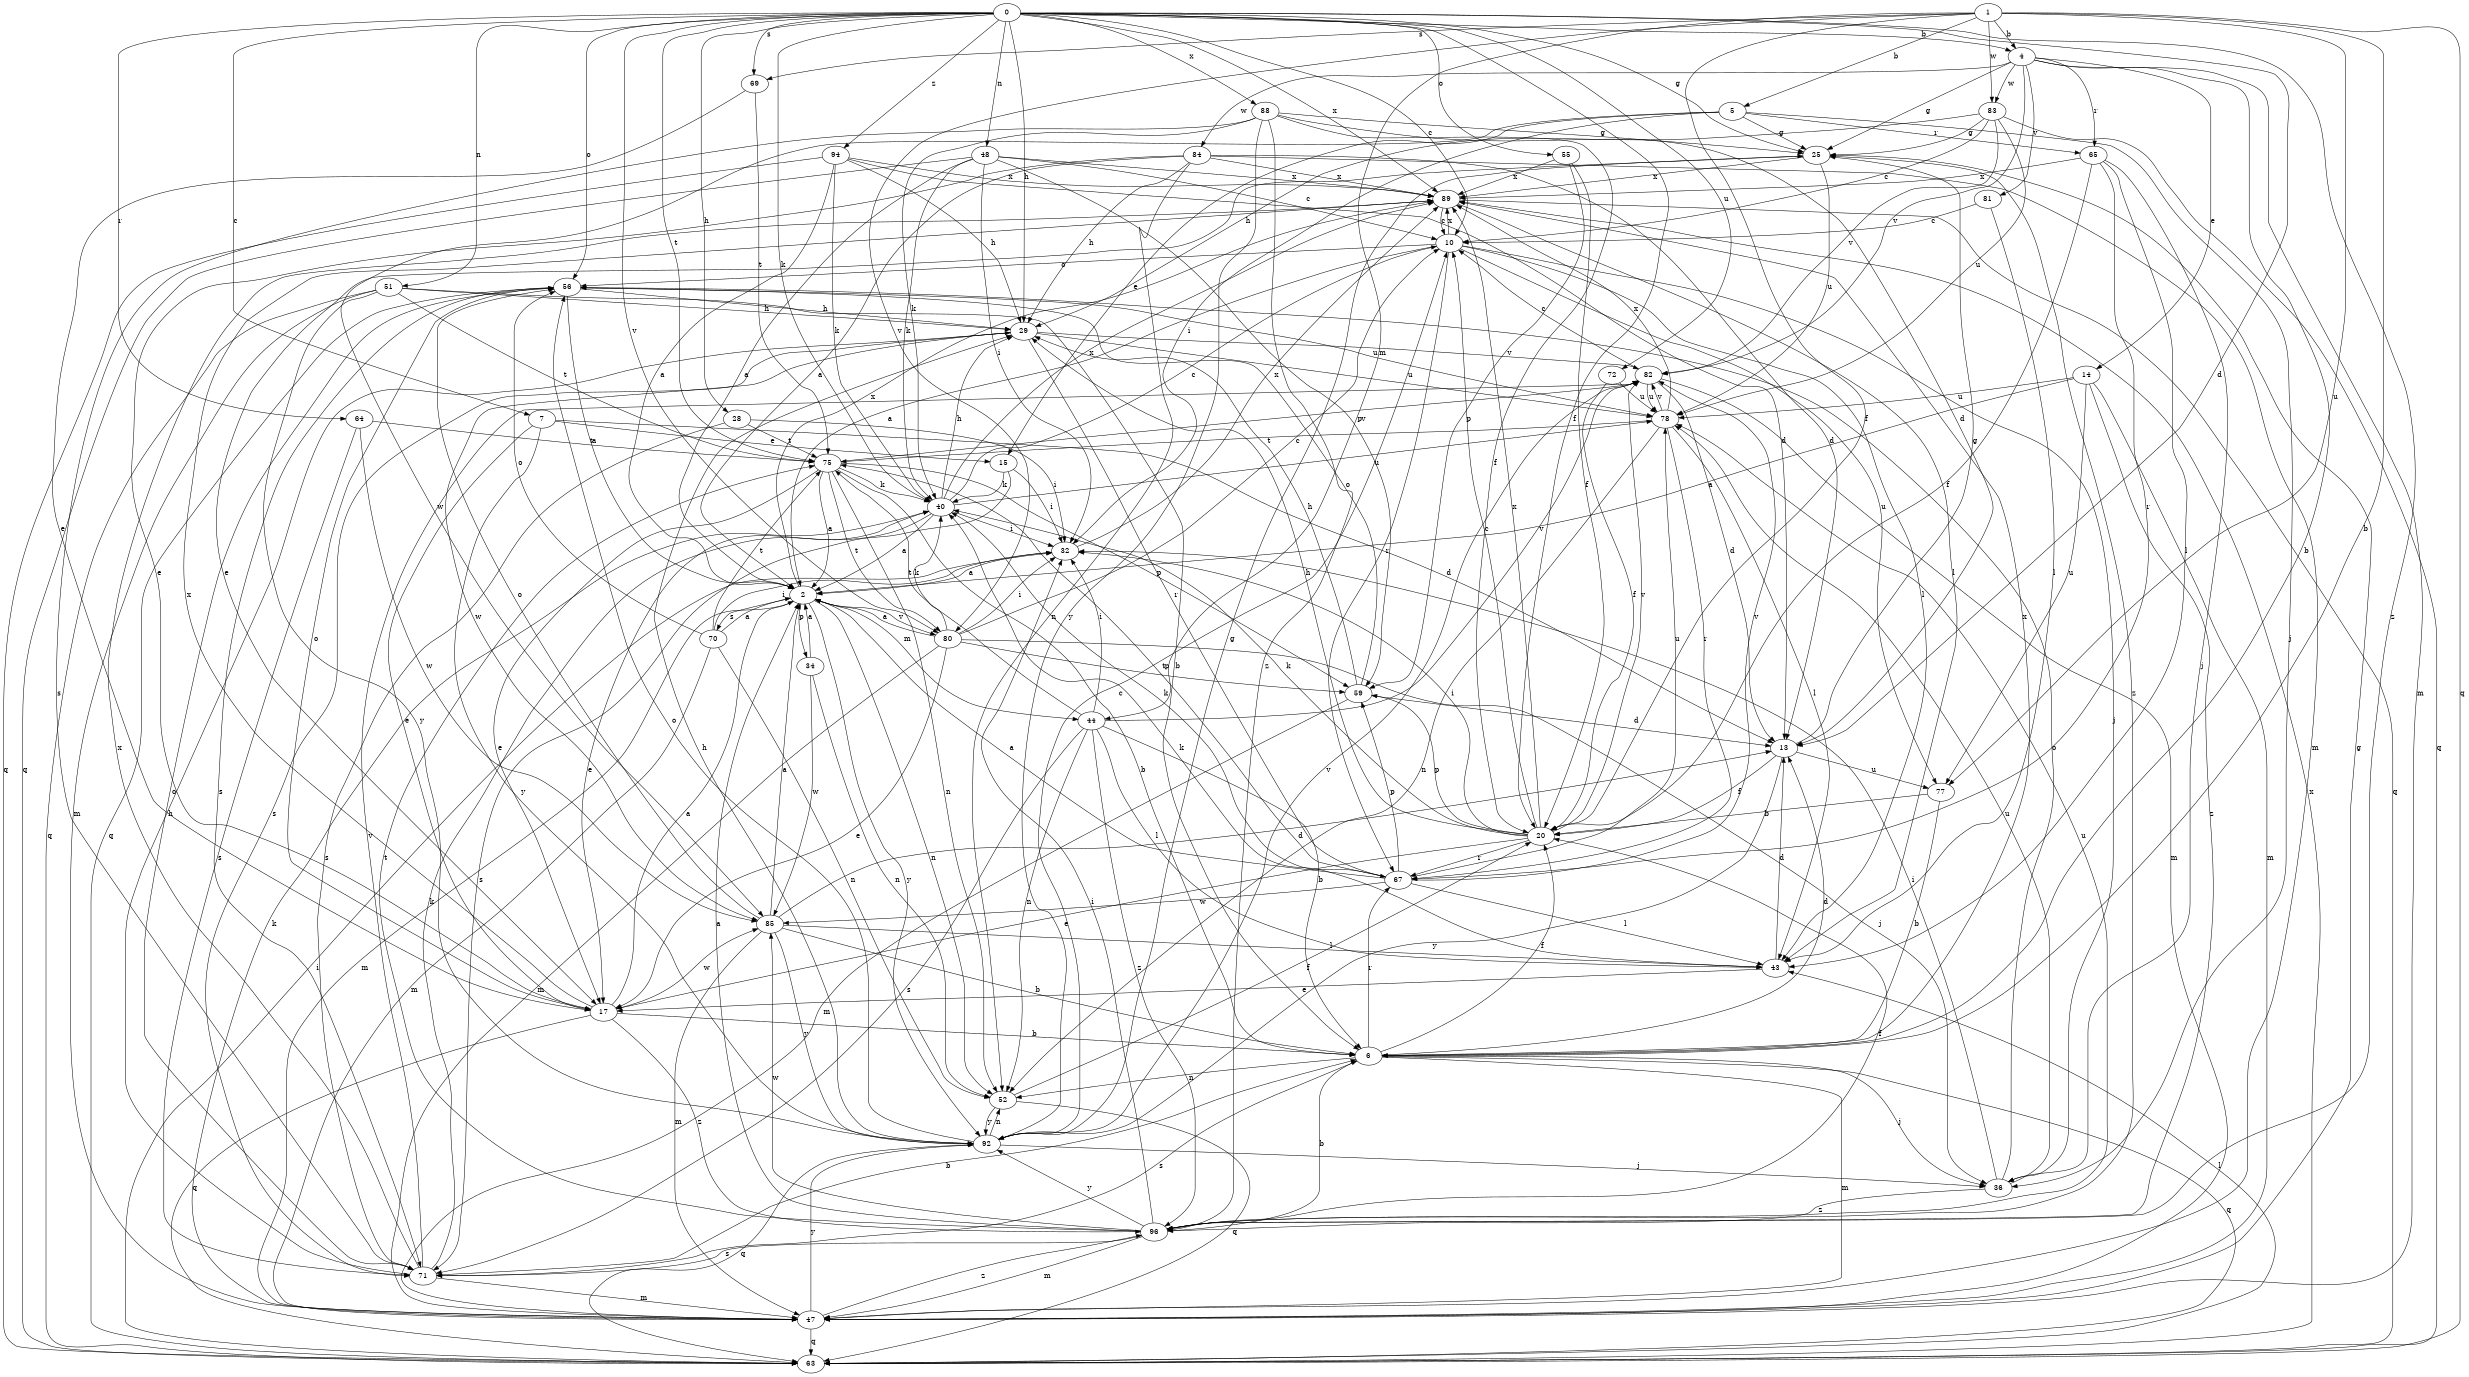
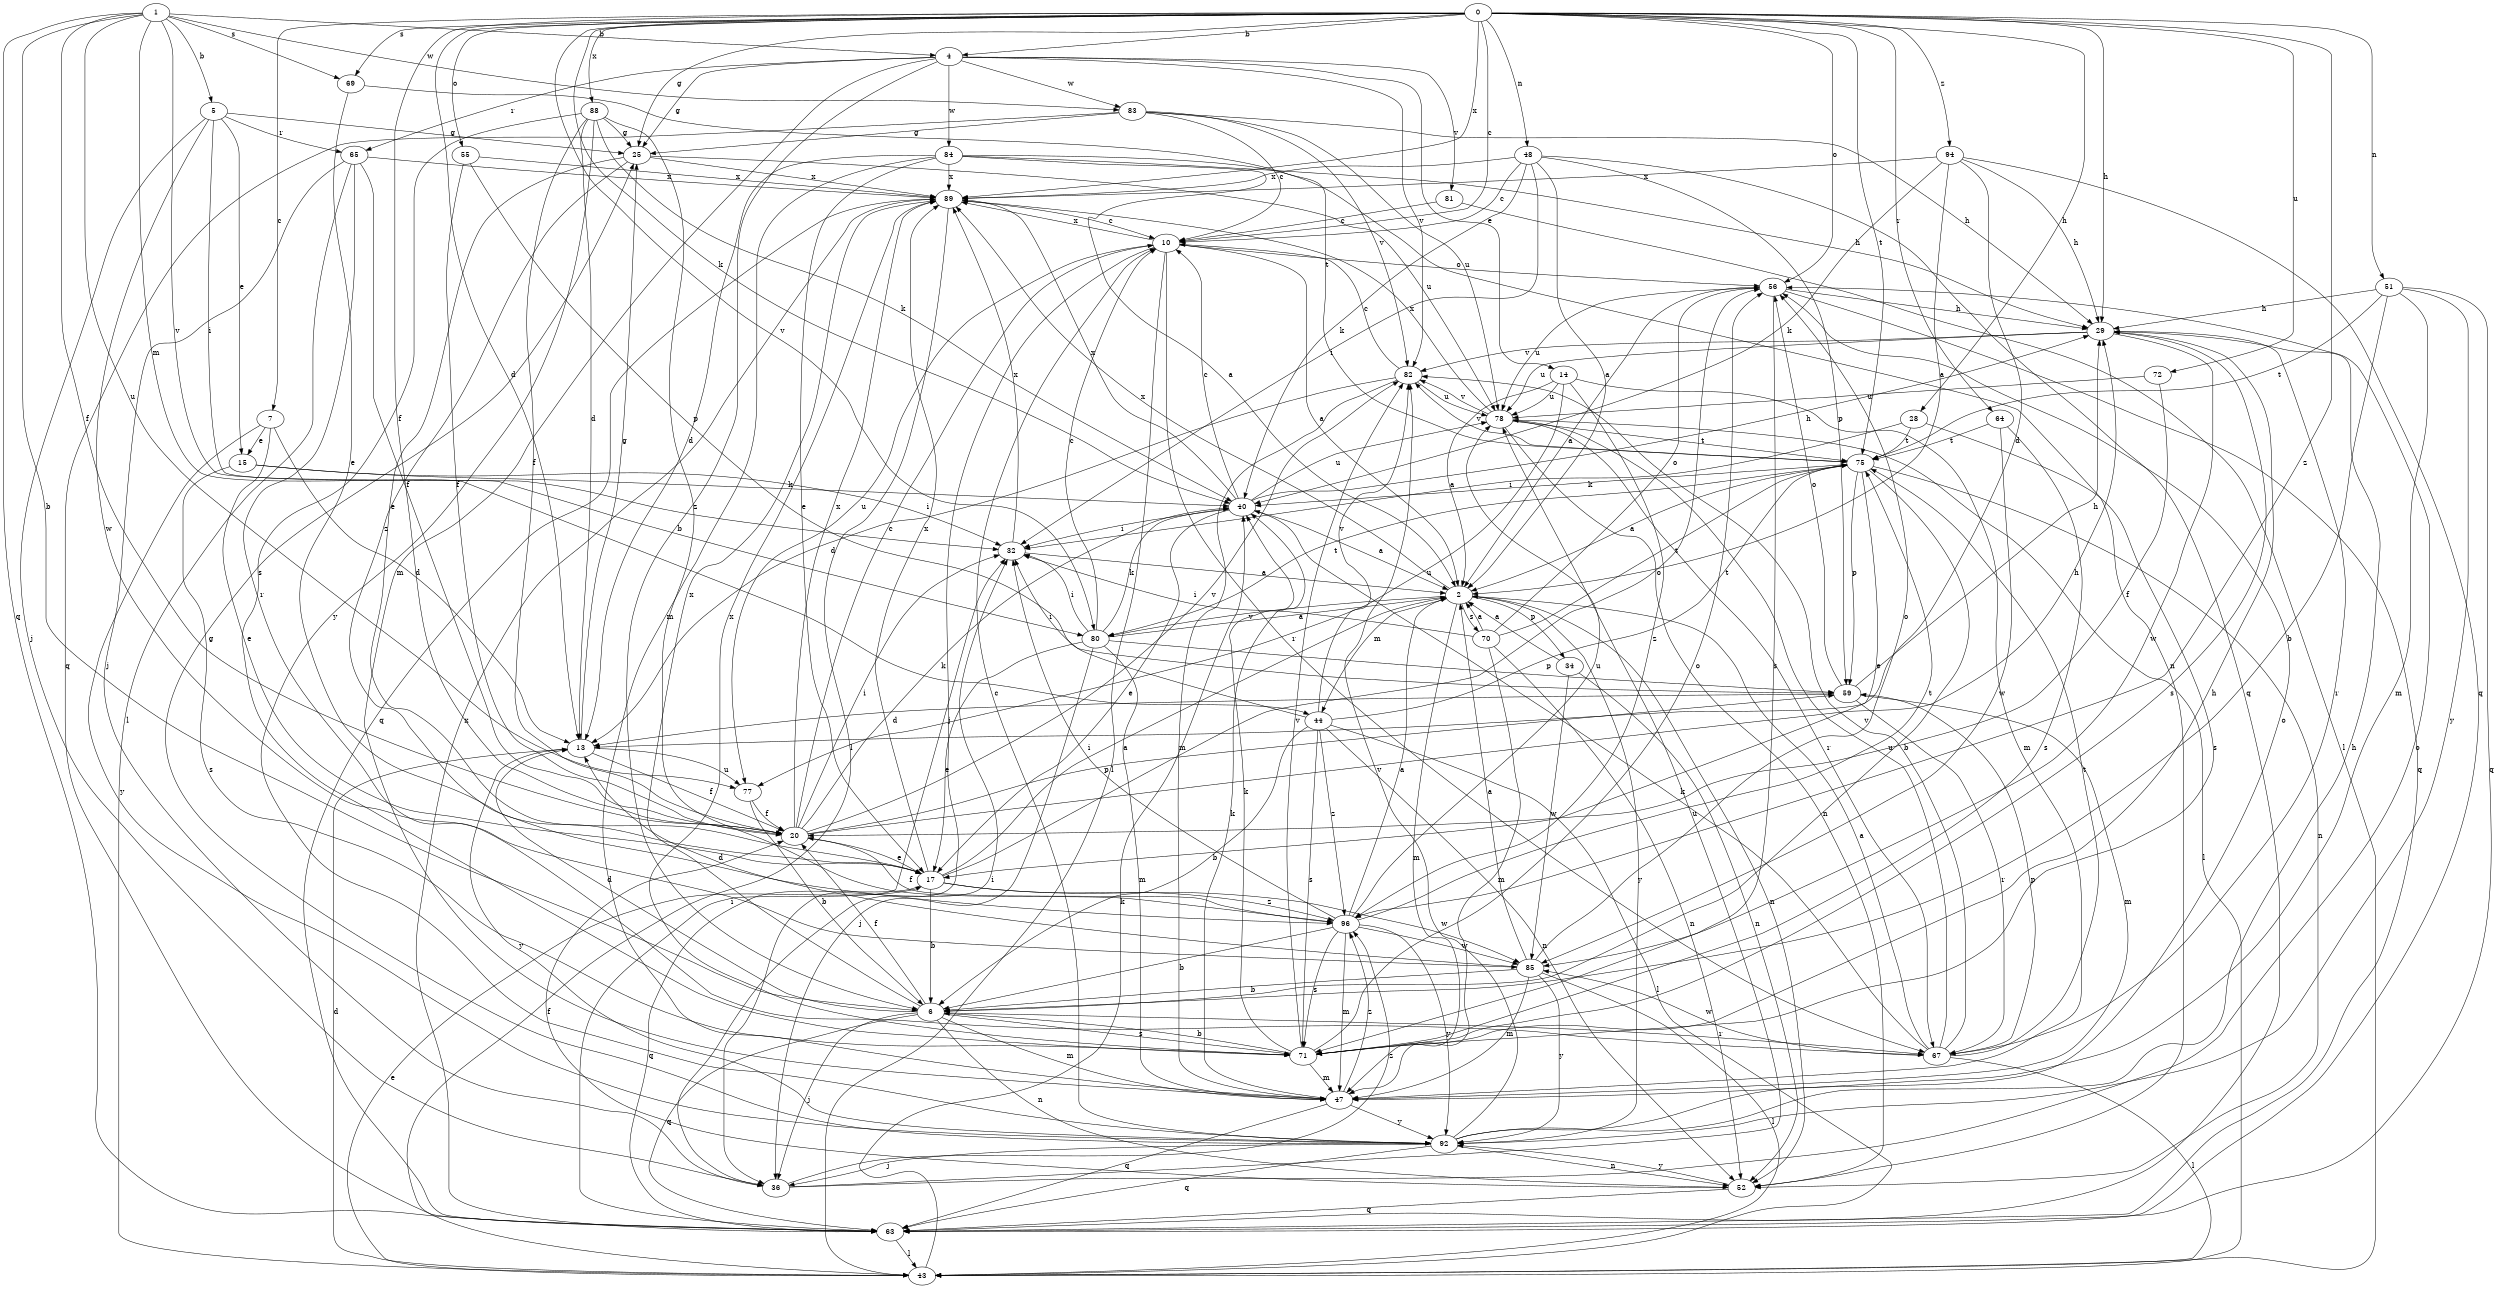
  strict digraph {
    fontname="DejaVu Serif"
    node [fontname="DejaVu Serif"]
    edge [fontname="DejaVu Serif"]
    0
    4
    7
    10
    13
    20
    25
    28
    29
    40
    48
    51
    55
    56
    64
    69
    75
    n18 [label=72]
    80
    88
    89
    94
    96
    6
    83
    47
    14
    65
    81
    82
    84
    92
    15
    17
    77
    2
    36
    67
    43
    32
    59
    78
    71
    85
    63
    52
    1
    5
    44
    34
    70
    0 -> 4 [label=b]
    0 -> 7 [label=c]
    0 -> 10 [label=c]
    0 -> 13 [label=d]
    0 -> 20 [label=f]
    0 -> 25 [label=g]
    0 -> 28 [label=h]
    0 -> 29 [label=h]
    0 -> 40 [label=k]
    0 -> 48 [label=n]
    0 -> 51 [label=n]
    0 -> 55 [label=o]
    0 -> 56 [label=o]
    0 -> 64 [label=r]
    0 -> 69 [label=s]
    0 -> 75 [label=t]
    0 -> n18 [label=u]
    0 -> 80 [label=v]
    0 -> 88 [label=x]
    0 -> 89 [label=x]
    0 -> 94 [label=z]
    0 -> 96 [label=z]
    4 -> 25 [label=g]
    4 -> 6 [label=b]
    4 -> 83 [label=w]
    4 -> 47 [label=m]
    4 -> 14 [label=e]
    4 -> 65 [label=r]
    4 -> 81 [label=v]
    4 -> 82 [label=v]
    4 -> 84 [label=w]
    7 -> 13 [label=d]
    7 -> 92 [label=y]
    7 -> 15 [label=e]
    7 -> 17 [label=e]
    10 -> 56 [label=o]
    10 -> 89 [label=x]
    10 -> 77 [label=u]
    10 -> 2 [label=a]
    10 -> 36 [label=j]
    10 -> 67 [label=r]
    10 -> 43 [label=l]
    13 -> 20 [label=f]
    13 -> 25 [label=g]
    13 -> 92 [label=y]
    13 -> 77 [label=u]
    20 -> 10 [label=c]
    20 -> 29 [label=h]
    20 -> 40 [label=k]
    20 -> 89 [label=x]
    20 -> 82 [label=v]
    20 -> 17 [label=e]
    20 -> 32 [label=i]
    20 -> 59 [label=p]
    25 -> 89 [label=x]
    25 -> 96 [label=z]
    25 -> 17 [label=e]
    25 -> 78 [label=u]
    28 -> 75 [label=t]
    28 -> 32 [label=i]
    28 -> 71 [label=s]
    29 -> 82 [label=v]
    29 -> 67 [label=r]
    29 -> 78 [label=u]
    29 -> 71 [label=s]
    29 -> 85 [label=w]
    40 -> 10 [label=c]
    40 -> 29 [label=h]
    40 -> 89 [label=x]
    40 -> 17 [label=e]
    40 -> 2 [label=a]
    40 -> 32 [label=i]
    40 -> 78 [label=u]
    48 -> 10 [label=c]
    48 -> 40 [label=k]
    48 -> 89 [label=x]
    48 -> 2 [label=a]
    48 -> 32 [label=i]
    48 -> 59 [label=p]
    48 -> 63 [label=q]
    51 -> 29 [label=h]
    51 -> 75 [label=t]
    51 -> 6 [label=b]
    51 -> 47 [label=m]
    51 -> 92 [label=y]
    51 -> 63 [label=q]
    55 -> 20 [label=f]
    55 -> 89 [label=x]
    55 -> 59 [label=p]
    56 -> 29 [label=h]
    56 -> 2 [label=a]
    56 -> 78 [label=u]
    56 -> 71 [label=s]
    56 -> 63 [label=q]
    64 -> 75 [label=t]
    64 -> 71 [label=s]
    64 -> 85 [label=w]
    69 -> 75 [label=t]
    69 -> 17 [label=e]
    75 -> 40 [label=k]
    75 -> 80 [label=t]
    75 -> 6 [label=b]
    75 -> 82 [label=v]
    75 -> 17 [label=e]
    75 -> 2 [label=a]
    75 -> 59 [label=p]
    75 -> 52 [label=n]
    n18 -> 20 [label=f]
    n18 -> 78 [label=u]
    80 -> 10 [label=c]
    80 -> 40 [label=k]
    80 -> 47 [label=m]
    80 -> 17 [label=e]
    80 -> 2 [label=a]
    80 -> 36 [label=j]
    80 -> 32 [label=i]
    80 -> 59 [label=p]
    88 -> 13 [label=d]
    88 -> 20 [label=f]
    88 -> 25 [label=g]
    88 -> 40 [label=k]
    88 -> 96 [label=z]
    88 -> 92 [label=y]
    88 -> 71 [label=s]
    89 -> 10 [label=c]
    89 -> 43 [label=l]
    89 -> 63 [label=q]
    94 -> 13 [label=d]
    94 -> 29 [label=h]
    94 -> 40 [label=k]
    94 -> 89 [label=x]
    94 -> 2 [label=a]
    94 -> 63 [label=q]
    96 -> 20 [label=f]
    96 -> 75 [label=t]
    96 -> 6 [label=b]
    96 -> 47 [label=m]
    96 -> 92 [label=y]
    96 -> 2 [label=a]
    96 -> 32 [label=i]
    96 -> 78 [label=u]
    96 -> 71 [label=s]
    96 -> 85 [label=w]
    6 -> 13 [label=d]
    6 -> 20 [label=f]
    6 -> 89 [label=x]
    6 -> 47 [label=m]
    6 -> 36 [label=j]
    6 -> 67 [label=r]
    6 -> 71 [label=s]
    6 -> 63 [label=q]
    6 -> 52 [label=n]
    83 -> 10 [label=c]
    83 -> 25 [label=g]
    83 -> 29 [label=h]
    83 -> 82 [label=v]
    83 -> 78 [label=u]
    83 -> 63 [label=q]
-   47 -> 25 [label=g]
    47 -> 40 [label=k]
    47 -> 96 [label=z]
    47 -> 92 [label=y]
    47 -> 63 [label=q]
    14 -> 96 [label=z]
    14 -> 47 [label=m]
    14 -> 77 [label=u]
    14 -> 2 [label=a]
    14 -> 78 [label=u]
    65 -> 20 [label=f]
    65 -> 89 [label=x]
    65 -> 36 [label=j]
    65 -> 67 [label=r]
    65 -> 43 [label=l]
    81 -> 10 [label=c]
    81 -> 43 [label=l]
    82 -> 10 [label=c]
    82 -> 13 [label=d]
    82 -> 47 [label=m]
    82 -> 78 [label=u]
    84 -> 13 [label=d]
    84 -> 29 [label=h]
    84 -> 89 [label=x]
    84 -> 47 [label=m]
    84 -> 17 [label=e]
    84 -> 2 [label=a]
    84 -> 52 [label=n]
    92 -> 10 [label=c]
    92 -> 25 [label=g]
    92 -> 29 [label=h]
    92 -> 56 [label=o]
    92 -> 82 [label=v]
    92 -> 36 [label=j]
    92 -> 63 [label=q]
    92 -> 52 [label=n]
    15 -> 40 [label=k]
    15 -> 32 [label=i]
    15 -> 71 [label=s]
    17 -> 56 [label=o]
    17 -> 89 [label=x]
    17 -> 96 [label=z]
    17 -> 6 [label=b]
    17 -> 2 [label=a]
    17 -> 85 [label=w]
    17 -> 63 [label=q]
-   77 -> 20 [label=b]
+   77 -> 20 [label=f]
    77 -> 6 [label=b]
    2 -> 80 [label=v]
    2 -> 89 [label=x]
    2 -> 47 [label=m]
    2 -> 92 [label=y]
    2 -> 52 [label=n]
    2 -> 44 [label=m]
    2 -> 34 [label=p]
    2 -> 70 [label=s]
    36 -> 56 [label=o]
    36 -> 96 [label=z]
    36 -> 32 [label=i]
    36 -> 78 [label=u]
    67 -> 40 [label=k]
    67 -> 75 [label=t]
    67 -> 82 [label=v]
    67 -> 2 [label=a]
    67 -> 43 [label=l]
    67 -> 59 [label=p]
    67 -> 78 [label=u]
    67 -> 85 [label=w]
    43 -> 13 [label=d]
    43 -> 40 [label=k]
    43 -> 17 [label=e]
    32 -> 89 [label=x]
    32 -> 2 [label=a]
    59 -> 13 [label=d]
    59 -> 29 [label=h]
    59 -> 56 [label=o]
    59 -> 47 [label=m]
-   20 -> 67 [label=r]
+   59 -> 67 [label=r]
    78 -> 75 [label=t]
    78 -> 89 [label=x]
    78 -> 82 [label=v]
    78 -> 67 [label=r]
    78 -> 43 [label=l]
    78 -> 52 [label=n]
    71 -> 29 [label=h]
    71 -> 40 [label=k]
    71 -> 56 [label=o]
    71 -> 89 [label=x]
    71 -> 6 [label=b]
    71 -> 47 [label=m]
    71 -> 82 [label=v]
    85 -> 13 [label=d]
    85 -> 56 [label=o]
    85 -> 6 [label=b]
    85 -> 47 [label=m]
    85 -> 92 [label=y]
    85 -> 2 [label=a]
    85 -> 43 [label=l]
    63 -> 89 [label=x]
    63 -> 43 [label=l]
    63 -> 32 [label=i]
    52 -> 20 [label=f]
    52 -> 92 [label=y]
    52 -> 63 [label=q]
    1 -> 4 [label=b]
    1 -> 20 [label=f]
    1 -> 69 [label=s]
    1 -> 80 [label=v]
    1 -> 6 [label=b]
    1 -> 83 [label=w]
    1 -> 77 [label=u]
    1 -> 63 [label=q]
    1 -> 5 [label=b]
    1 -> 44 [label=m]
    5 -> 25 [label=g]
    5 -> 65 [label=r]
    5 -> 15 [label=e]
    5 -> 36 [label=j]
    5 -> 32 [label=i]
    5 -> 85 [label=w]
    44 -> 75 [label=t]
    44 -> 96 [label=z]
    44 -> 6 [label=b]
    44 -> 82 [label=v]
    44 -> 43 [label=l]
    44 -> 32 [label=i]
    44 -> 71 [label=s]
    44 -> 52 [label=n]
    34 -> 2 [label=a]
    34 -> 85 [label=w]
    34 -> 52 [label=n]
    70 -> 56 [label=o]
    70 -> 75 [label=t]
    70 -> 47 [label=m]
    70 -> 2 [label=a]
    70 -> 32 [label=i]
    70 -> 52 [label=n]
  }
